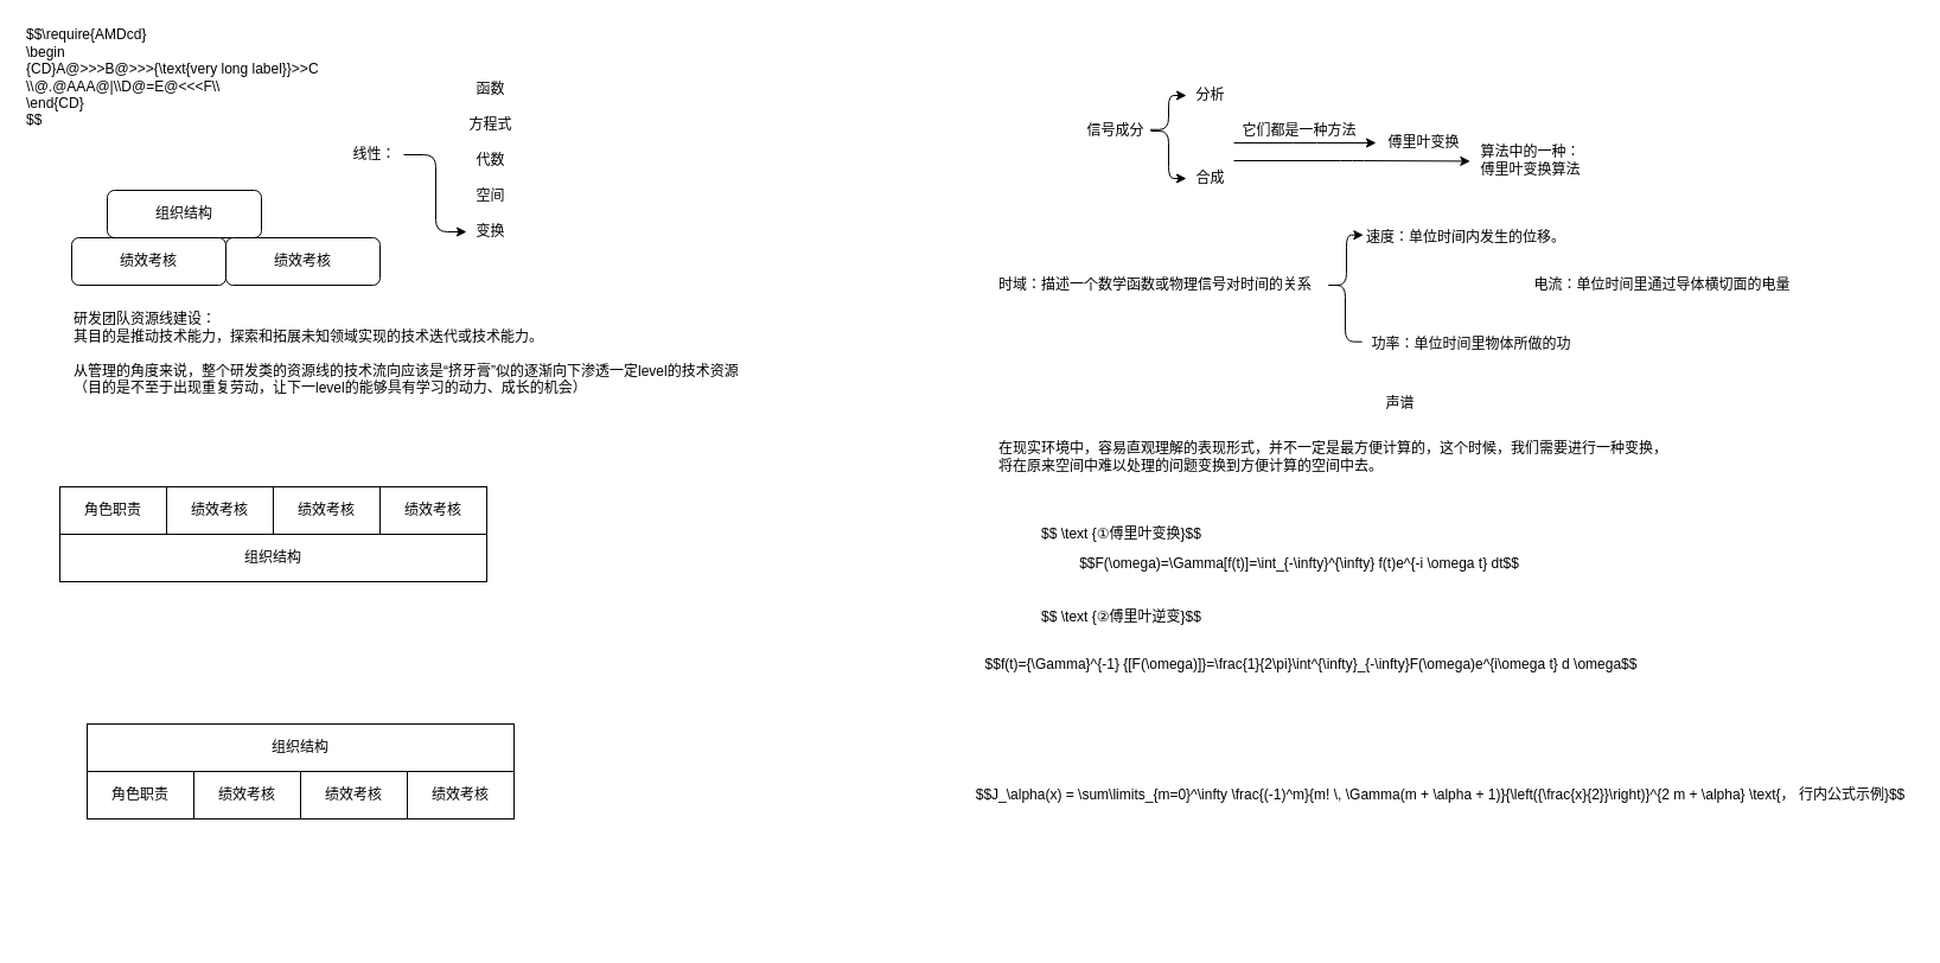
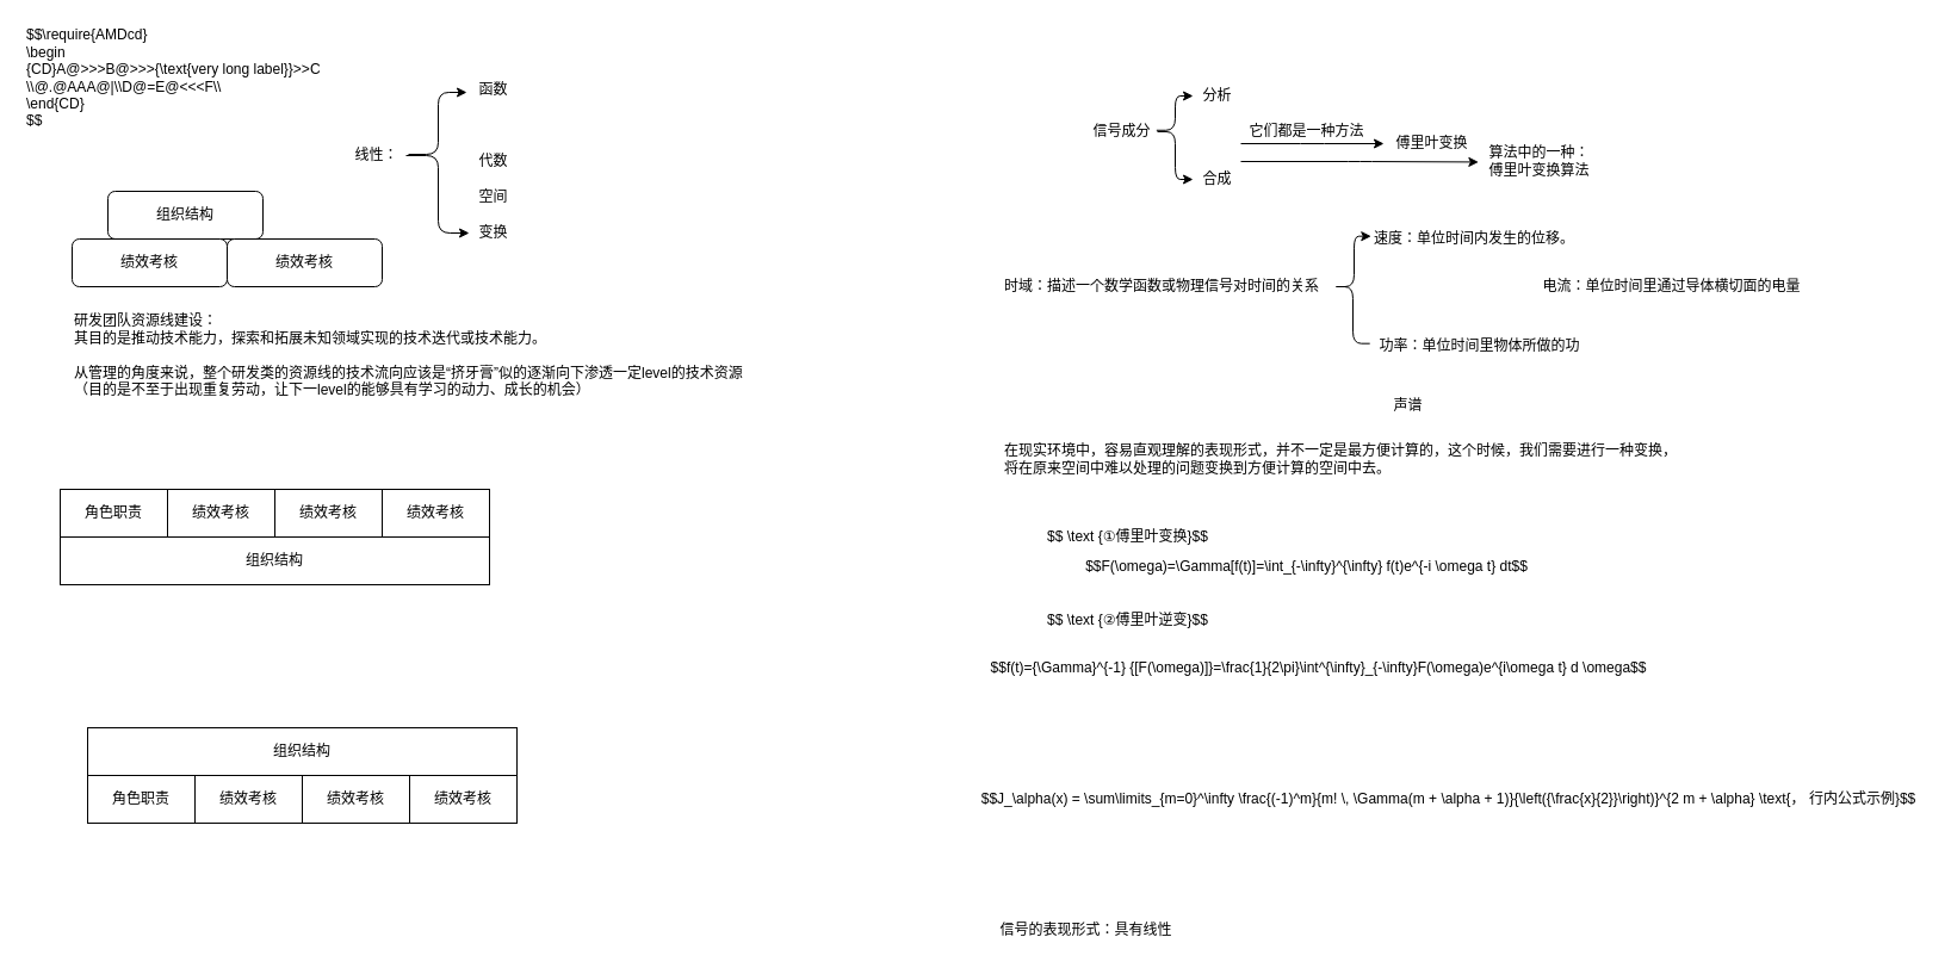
  <mxCell id="0" />
  <mxCell id="1" parent="0" />
  <mxCell id="2" value="信号成分" style="text;html=1;align=center;verticalAlign=middle;resizable=0;points=[];autosize=1;strokeColor=none;" parent="1" vertex="1"><mxGeometry x="910" y="100" width="60" height="20" as="geometry" /></mxCell>
  <mxCell id="3" value="" style="edgeStyle=elbowEdgeStyle;elbow=horizontal;endArrow=classic;html=1;exitX=0.989;exitY=0.439;exitDx=0;exitDy=0;exitPerimeter=0;" parent="1" source="2" target="4" edge="1"><mxGeometry width="50" height="50" relative="1" as="geometry"><mxPoint x="880" y="20" as="sourcePoint" /><mxPoint x="930" y="-30" as="targetPoint" /></mxGeometry></mxCell>
  <mxCell id="4" value="分析" style="text;html=1;align=center;verticalAlign=middle;resizable=0;points=[];autosize=1;strokeColor=none;" parent="1" vertex="1"><mxGeometry x="1000" y="70" width="40" height="20" as="geometry" /></mxCell>
  <mxCell id="5" value="合成" style="text;html=1;align=center;verticalAlign=middle;resizable=0;points=[];autosize=1;strokeColor=none;" parent="1" vertex="1"><mxGeometry x="1000" y="140" width="40" height="20" as="geometry" /></mxCell>
  <mxCell id="6" value="" style="edgeStyle=elbowEdgeStyle;elbow=horizontal;endArrow=classic;html=1;" parent="1" source="2" target="5" edge="1"><mxGeometry width="50" height="50" relative="1" as="geometry"><mxPoint x="989.34" y="118.78" as="sourcePoint" /><mxPoint x="1010" y="90" as="targetPoint" /></mxGeometry></mxCell>
  <mxCell id="7" value="" style="edgeStyle=elbowEdgeStyle;elbow=horizontal;endArrow=classic;html=1;" parent="1" edge="1"><mxGeometry width="50" height="50" relative="1" as="geometry"><mxPoint x="1040" y="120" as="sourcePoint" /><mxPoint x="1160" y="120" as="targetPoint" /></mxGeometry></mxCell>
  <mxCell id="8" value="它们都是一种方法" style="text;html=1;align=center;verticalAlign=middle;resizable=0;points=[];autosize=1;strokeColor=none;" parent="1" vertex="1"><mxGeometry x="1040" y="100" width="110" height="20" as="geometry" /></mxCell>
  <mxCell id="9" value="傅里叶变换" style="text;html=1;align=center;verticalAlign=middle;resizable=0;points=[];autosize=1;strokeColor=none;" parent="1" vertex="1"><mxGeometry x="1160" y="110" width="80" height="20" as="geometry" /></mxCell>
  <mxCell id="10" value="" style="edgeStyle=elbowEdgeStyle;elbow=horizontal;endArrow=classic;html=1;entryX=0.992;entryY=1.272;entryDx=0;entryDy=0;entryPerimeter=0;" parent="1" target="9" edge="1"><mxGeometry width="50" height="50" relative="1" as="geometry"><mxPoint x="1040" y="135" as="sourcePoint" /><mxPoint x="1020" y="180" as="targetPoint" /></mxGeometry></mxCell>
  <mxCell id="11" value="算法中的一种：&lt;br&gt;傅里叶变换算法" style="text;html=1;align=center;verticalAlign=middle;resizable=0;points=[];autosize=1;strokeColor=none;" parent="1" vertex="1"><mxGeometry x="1240" y="120" width="100" height="30" as="geometry" /></mxCell>
+ <mxCell id="12" value="信号的表现形式：具有线性" style="text;html=1;align=center;verticalAlign=middle;resizable=0;points=[];autosize=1;strokeColor=none;" parent="1" vertex="1"><mxGeometry x="830" y="770" width="160" height="20" as="geometry" /></mxCell>
  <mxCell id="13" value="时域：描述一个数学函数或物理信号对时间的关系" style="text;html=1;align=left;verticalAlign=middle;resizable=0;points=[];autosize=1;strokeColor=none;" parent="1" vertex="1"><mxGeometry x="840" y="230" width="280" height="20" as="geometry" /></mxCell>
  <mxCell id="14" value="速度：单位时间内发生的位移。" style="text;html=1;align=left;verticalAlign=middle;resizable=0;points=[];autosize=1;strokeColor=none;" parent="1" vertex="1"><mxGeometry x="1150" y="190" width="180" height="20" as="geometry" /></mxCell>
  <mxCell id="15" value="电流：单位时间里通过导体横切面的电量" style="text;html=1;align=center;verticalAlign=middle;resizable=0;points=[];autosize=1;strokeColor=none;" parent="1" vertex="1"><mxGeometry x="1286" y="230" width="230" height="20" as="geometry" /></mxCell>
  <mxCell id="16" value="功率：单位时间里物体所做的功" style="text;html=1;align=center;verticalAlign=middle;resizable=0;points=[];autosize=1;strokeColor=none;" parent="1" vertex="1"><mxGeometry x="1150" y="280" width="180" height="20" as="geometry" /></mxCell>
  <mxCell id="17" value="" style="edgeStyle=elbowEdgeStyle;elbow=horizontal;endArrow=classic;html=1;entryX=-0.004;entryY=0.384;entryDx=0;entryDy=0;entryPerimeter=0;" parent="1" source="13" target="14" edge="1"><mxGeometry width="50" height="50" relative="1" as="geometry"><mxPoint x="980" y="120" as="sourcePoint" /><mxPoint x="1010" y="160" as="targetPoint" /></mxGeometry></mxCell>
  <mxCell id="18" value="" style="edgeStyle=elbowEdgeStyle;elbow=horizontal;endArrow=none;html=1;entryX=-0.01;entryY=0.384;entryDx=0;entryDy=0;entryPerimeter=0;" parent="1" source="13" target="16" edge="1"><mxGeometry width="50" height="50" relative="1" as="geometry"><mxPoint x="1130" y="250" as="sourcePoint" /><mxPoint x="1160.54" y="213.22" as="targetPoint" /></mxGeometry></mxCell>
  <mxCell id="19" value="在现实环境中，容易直观理解的表现形式，并不一定是最方便计算的，这个时候，我们需要进行一种变换，&lt;br&gt;将在原来空间中难以处理的问题变换到方便计算的空间中去。" style="text;html=1;align=left;verticalAlign=middle;resizable=0;points=[];autosize=1;strokeColor=none;" parent="1" vertex="1"><mxGeometry x="840" y="370" width="580" height="30" as="geometry" /></mxCell>
  <mxCell id="20" value="声谱" style="text;html=1;align=center;verticalAlign=middle;resizable=0;points=[];autosize=1;strokeColor=none;" parent="1" vertex="1"><mxGeometry x="1160" y="330" width="40" height="20" as="geometry" /></mxCell>
  <mxCell id="21" value="$$J_\alpha(x) = \sum\limits_{m=0}^\infty \frac{(-1)^m}{m! \, \Gamma(m + \alpha + 1)}{\left({\frac{x}{2}}\right)}^{2 m + \alpha} \text{， 行内公式示例}$$" style="text;html=1;align=center;verticalAlign=middle;resizable=0;points=[];autosize=1;strokeColor=none;" parent="1" vertex="1"><mxGeometry x="814" y="660" width="800" height="20" as="geometry" /></mxCell>
  <mxCell id="22" value="$$F(\omega)=\Gamma[f(t)]=\int_{-\infty}^{\infty} f(t)e^{-i \omega t} dt$$" style="text;html=1;align=center;verticalAlign=middle;resizable=0;points=[];autosize=1;strokeColor=none;" parent="1" vertex="1"><mxGeometry x="900" y="465" width="390" height="20" as="geometry" /></mxCell>
  <mxCell id="23" value="&lt;div&gt;$$&lt;span&gt;\require{AMDcd}&lt;/span&gt;&lt;/div&gt;&lt;div&gt;&lt;span&gt;\begin&lt;/span&gt;&lt;/div&gt;&lt;div&gt;&lt;span&gt;{CD}&lt;/span&gt;&lt;span&gt;A@&amp;gt;&amp;gt;&amp;gt;B@&amp;gt;&amp;gt;&amp;gt;{\text{very long label}}&amp;gt;&amp;gt;C&lt;/span&gt;&lt;/div&gt;&lt;div&gt;&lt;span&gt;\\@.&lt;/span&gt;&lt;span&gt;@AAA@|\\&lt;/span&gt;&lt;span&gt;D@=E@&amp;lt;&amp;lt;&amp;lt;F\\&lt;/span&gt;&lt;/div&gt;&lt;div&gt;\end{CD}&lt;/div&gt;&lt;div&gt;$$&lt;/div&gt;" style="text;html=1;align=left;verticalAlign=middle;resizable=0;points=[];autosize=1;strokeColor=none;" parent="1" vertex="1"><mxGeometry x="20" y="20" width="260" height="90" as="geometry" /></mxCell>
  <mxCell id="24" value="$$f(t)={\Gamma}^{-1} {[F(\omega)]}=\frac{1}{2\pi}\int^{\infty}_{-\infty}F(\omega)e^{i\omega t} d \omega$$" style="text;html=1;align=center;verticalAlign=middle;resizable=0;points=[];autosize=1;strokeColor=none;" parent="1" vertex="1"><mxGeometry x="820" y="550" width="570" height="20" as="geometry" /></mxCell>
  <mxCell id="25" value="$$&amp;nbsp;\text {①傅里叶变换}$$" style="text;html=1;align=center;verticalAlign=middle;resizable=0;points=[];autosize=1;strokeColor=none;" parent="1" vertex="1"><mxGeometry x="870" y="440" width="150" height="20" as="geometry" /></mxCell>
  <mxCell id="26" value="$$&amp;nbsp;\text {②傅里叶逆变}$$" style="text;html=1;align=center;verticalAlign=middle;resizable=0;points=[];autosize=1;strokeColor=none;" parent="1" vertex="1"><mxGeometry x="870" y="510" width="150" height="20" as="geometry" /></mxCell>
  <mxCell id="27" value="线性：" style="text;html=1;align=center;verticalAlign=middle;resizable=0;points=[];autosize=1;strokeColor=none;" parent="1" vertex="1"><mxGeometry x="290" y="120" width="50" height="20" as="geometry" /></mxCell>
  <mxCell id="28" value="函数" style="text;html=1;align=center;verticalAlign=middle;resizable=0;points=[];autosize=1;strokeColor=none;" parent="1" vertex="1"><mxGeometry x="393" y="65" width="40" height="20" as="geometry" /></mxCell>
  <mxCell id="29" value="代数" style="text;html=1;align=center;verticalAlign=middle;resizable=0;points=[];autosize=1;strokeColor=none;" parent="1" vertex="1"><mxGeometry x="393" y="125" width="40" height="20" as="geometry" /></mxCell>
- <mxCell id="30" value="方程式" style="text;html=1;align=center;verticalAlign=middle;resizable=0;points=[];autosize=1;strokeColor=none;" parent="1" vertex="1"><mxGeometry x="388" y="95" width="50" height="20" as="geometry" /></mxCell>
  <mxCell id="31" value="空间" style="text;html=1;align=center;verticalAlign=middle;resizable=0;points=[];autosize=1;strokeColor=none;" parent="1" vertex="1"><mxGeometry x="393" y="155" width="40" height="20" as="geometry" /></mxCell>
  <mxCell id="32" value="变换" style="text;html=1;align=center;verticalAlign=middle;resizable=0;points=[];autosize=1;strokeColor=none;" parent="1" vertex="1"><mxGeometry x="393" y="185" width="40" height="20" as="geometry" /></mxCell>
+ <mxCell id="33" value="" style="edgeStyle=elbowEdgeStyle;elbow=horizontal;endArrow=classic;html=1;exitX=1.04;exitY=0.45;exitDx=0;exitDy=0;exitPerimeter=0;entryX=-0.05;entryY=0.6;entryDx=0;entryDy=0;entryPerimeter=0;" parent="1" source="27" target="28" edge="1"><mxGeometry width="50" height="50" relative="1" as="geometry"><mxPoint x="357.34" y="143.78" as="sourcePoint" /><mxPoint x="388" y="115" as="targetPoint" /></mxGeometry></mxCell>
  <mxCell id="34" value="" style="edgeStyle=elbowEdgeStyle;elbow=horizontal;endArrow=classic;html=1;exitX=1;exitY=0.5;exitDx=0;exitDy=0;exitPerimeter=0;" parent="1" source="27" target="32" edge="1"><mxGeometry width="50" height="50" relative="1" as="geometry"><mxPoint x="375" y="149" as="sourcePoint" /><mxPoint x="401" y="87" as="targetPoint" /></mxGeometry></mxCell>
  <mxCell id="35" value="组织结构" style="rounded=1;whiteSpace=wrap;html=1;" vertex="1" parent="1"><mxGeometry x="90" y="160" width="130" height="40" as="geometry" /></mxCell>
  <mxCell id="36" value="绩效考核" style="rounded=1;whiteSpace=wrap;html=1;" vertex="1" parent="1"><mxGeometry x="190" y="200" width="130" height="40" as="geometry" /></mxCell>
  <mxCell id="37" value="绩效考核" style="rounded=1;whiteSpace=wrap;html=1;" vertex="1" parent="1"><mxGeometry x="60" y="200" width="130" height="40" as="geometry" /></mxCell>
  <mxCell id="38" value="组织结构" style="rounded=0;whiteSpace=wrap;html=1;" vertex="1" parent="1"><mxGeometry x="50" y="450" width="360" height="40" as="geometry" /></mxCell>
  <mxCell id="39" value="角色职责" style="rounded=0;whiteSpace=wrap;html=1;" vertex="1" parent="1"><mxGeometry x="50" y="410" width="90" height="40" as="geometry" /></mxCell>
  <mxCell id="40" value="绩效考核" style="rounded=0;whiteSpace=wrap;html=1;" vertex="1" parent="1"><mxGeometry x="140" y="410" width="90" height="40" as="geometry" /></mxCell>
  <mxCell id="41" value="绩效考核" style="rounded=0;whiteSpace=wrap;html=1;" vertex="1" parent="1"><mxGeometry x="230" y="410" width="90" height="40" as="geometry" /></mxCell>
  <mxCell id="42" value="绩效考核" style="rounded=0;whiteSpace=wrap;html=1;" vertex="1" parent="1"><mxGeometry x="320" y="410" width="90" height="40" as="geometry" /></mxCell>
  <mxCell id="43" value="组织结构" style="rounded=0;whiteSpace=wrap;html=1;" vertex="1" parent="1"><mxGeometry x="73" y="610" width="360" height="40" as="geometry" /></mxCell>
  <mxCell id="44" value="角色职责" style="rounded=0;whiteSpace=wrap;html=1;" vertex="1" parent="1"><mxGeometry x="73" y="650" width="90" height="40" as="geometry" /></mxCell>
  <mxCell id="45" value="绩效考核" style="rounded=0;whiteSpace=wrap;html=1;" vertex="1" parent="1"><mxGeometry x="163" y="650" width="90" height="40" as="geometry" /></mxCell>
  <mxCell id="46" value="绩效考核" style="rounded=0;whiteSpace=wrap;html=1;" vertex="1" parent="1"><mxGeometry x="253" y="650" width="90" height="40" as="geometry" /></mxCell>
  <mxCell id="47" value="绩效考核" style="rounded=0;whiteSpace=wrap;html=1;" vertex="1" parent="1"><mxGeometry x="343" y="650" width="90" height="40" as="geometry" /></mxCell>
  <mxCell id="48" value="研发团队资源线建设：&lt;br&gt;其目的是推动技术能力，探索和拓展未知领域实现的技术迭代或技术能力。&lt;br&gt;&lt;br&gt;从管理的角度来说，整个研发类的资源线的技术流向应该是“挤牙膏”似的逐渐向下渗透一定level的技术资源&lt;br&gt;（目的是不至于出现重复劳动，让下一level的能够具有学习的动力、成长的机会）&lt;br&gt;&lt;br&gt;" style="text;html=1;align=left;verticalAlign=middle;resizable=0;points=[];autosize=1;strokeColor=none;" vertex="1" parent="1"><mxGeometry x="60" y="260" width="580" height="90" as="geometry" /></mxCell>
